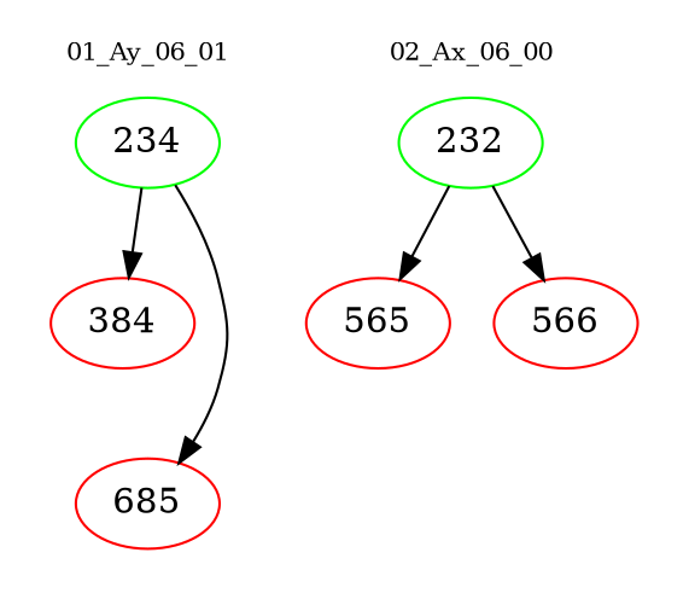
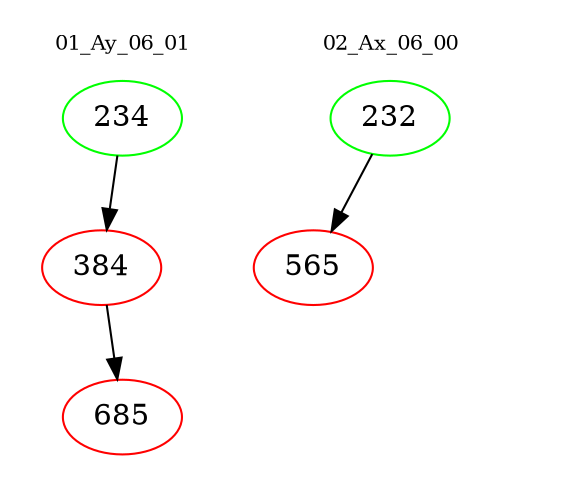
  digraph {
    node [color=red]
    edge [color=black]
    n1 [color=green label=234]
    n2 [label=384]
    n3 [label=685]
    n4 [color=green label=232]
    n5 [label=565]
-   n6 [label=566]
    subgraph cluster_1 {
      color=white
      fontsize=10
      label="01_Ay_06_01"
      n1
      n2
      n3
    }
    subgraph cluster_2 {
      color=white
      fontsize=10
      label="02_Ax_06_00"
      n4
      n5
-     n6
    }
    n1 -> n2
-   n1 -> n3
+   n2 -> n3
    n4 -> n5
-   n4 -> n6
  }
